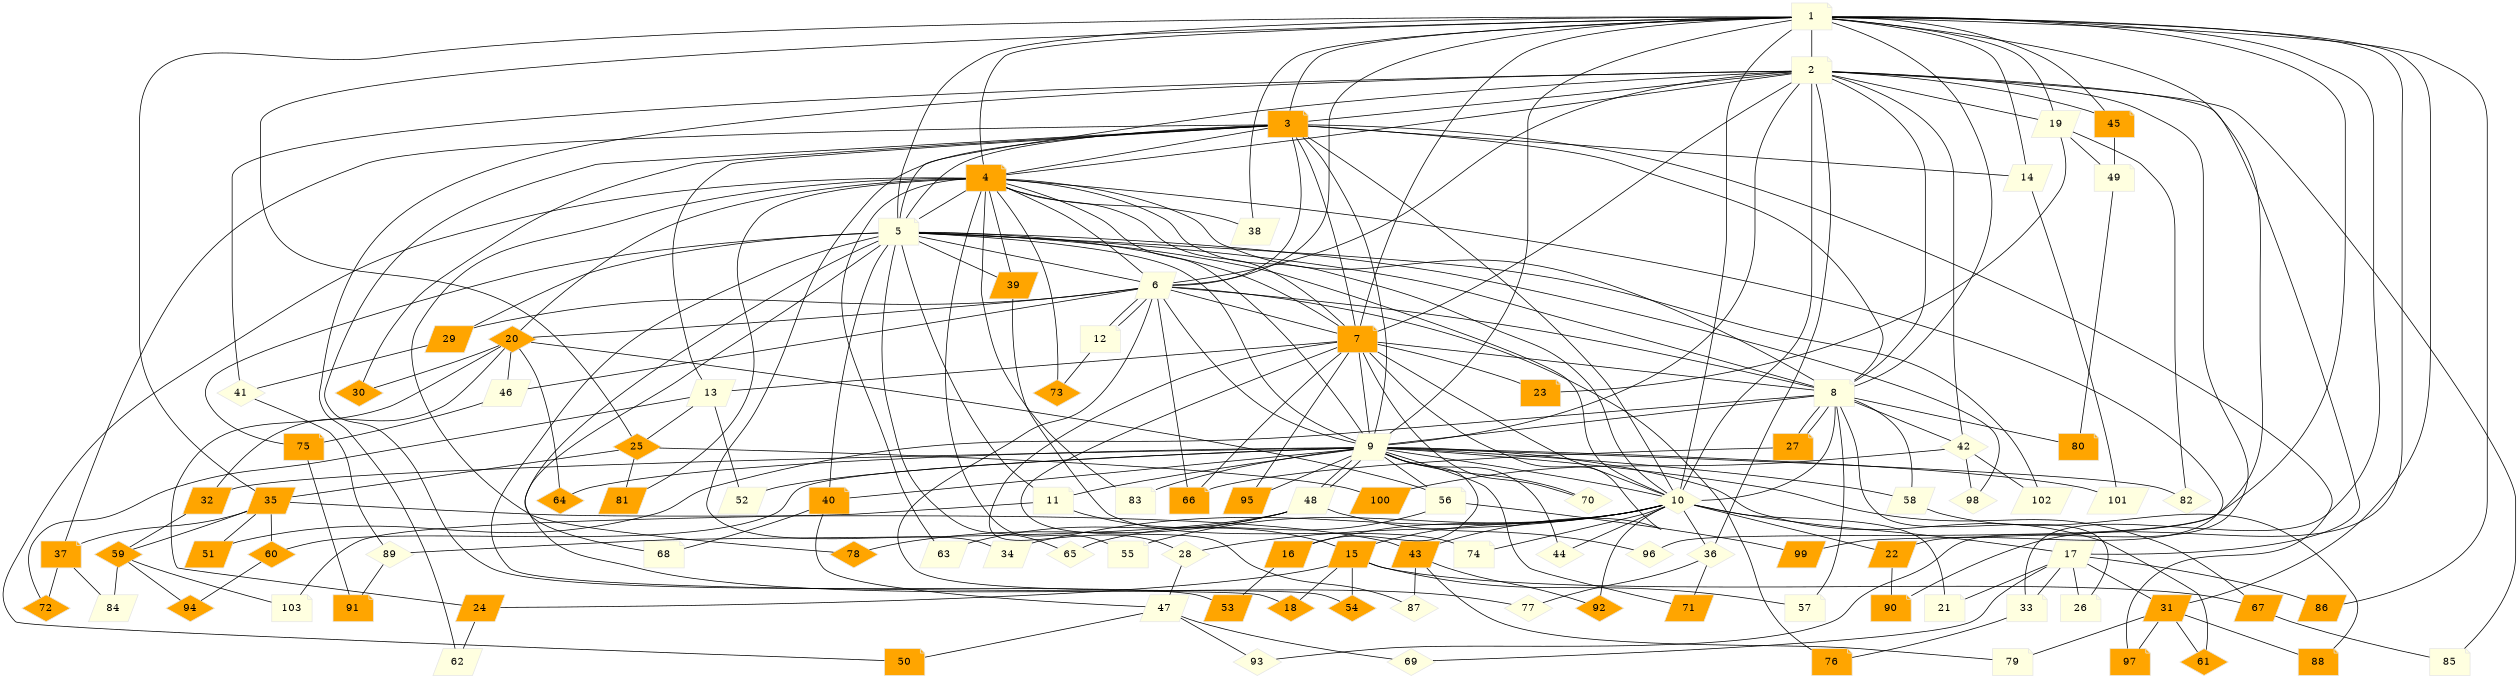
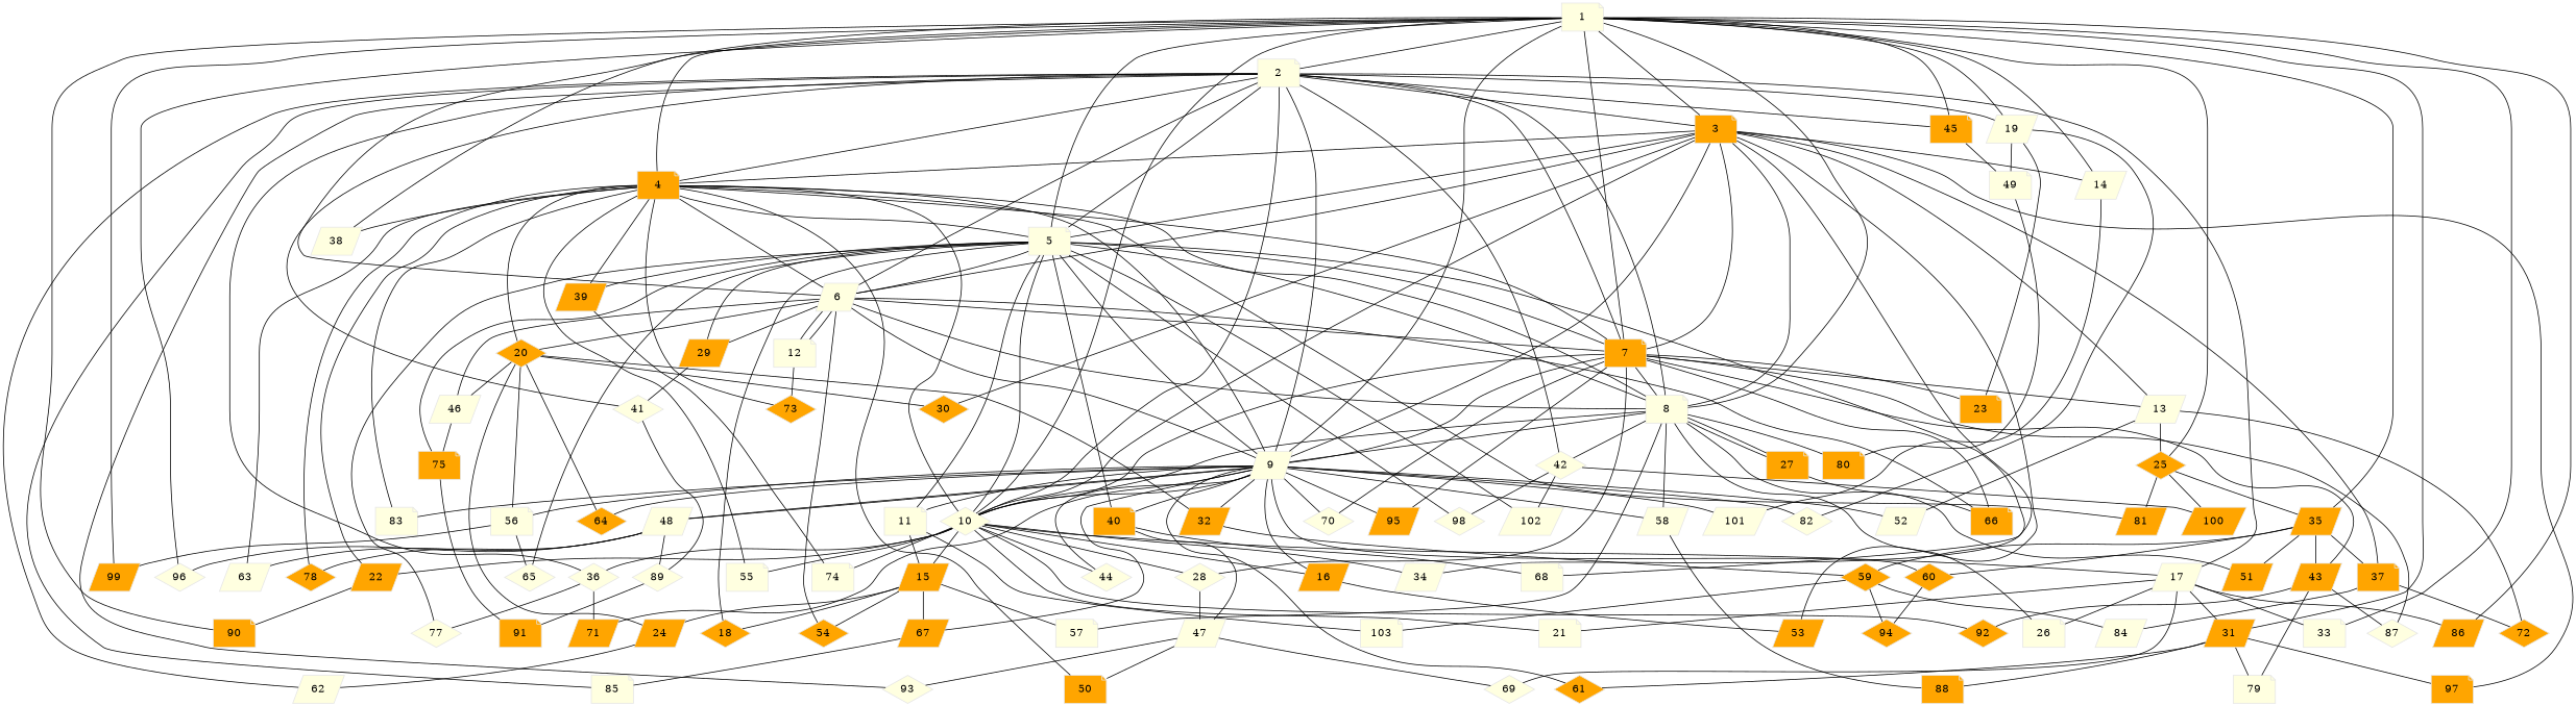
  graph {
    node [color=gray90 fillcolor=lightyellow shape=parallelogram style=filled]
    1 [shape=note]
    2 [shape=note]
    3 [fillcolor=orange shape=note]
    4 [fillcolor=orange shape=note]
    5 [shape=note]
    6
    7 [fillcolor=orange shape=note]
    8 [shape=note]
    9
    10 [shape=diamond]
    14
    19
    25 [fillcolor=orange shape=diamond]
    31 [fillcolor=orange]
    33 [shape=note]
    35 [fillcolor=orange]
    38
    45 [fillcolor=orange shape=note]
    86 [fillcolor=orange]
    90 [fillcolor=orange shape=note]
    96 [shape=diamond]
    99 [fillcolor=orange]
    17
    36 [shape=diamond]
    41 [shape=diamond]
    42 [shape=diamond]
    62
    85 [shape=note]
    93 [shape=diamond]
    13
    30 [fillcolor=orange shape=diamond]
    34
    37 [fillcolor=orange shape=note]
    53 [fillcolor=orange]
    97 [fillcolor=orange shape=note]
    20 [fillcolor=orange shape=diamond]
    22 [fillcolor=orange]
    39 [fillcolor=orange]
    50 [fillcolor=orange shape=note]
    55 [shape=note]
    63
    73 [fillcolor=orange shape=diamond]
    78 [fillcolor=orange shape=diamond]
    81 [fillcolor=orange]
    83 [shape=note]
    11 [shape=note]
    18 [fillcolor=orange shape=diamond]
    29 [fillcolor=orange]
    40 [fillcolor=orange shape=note]
    65 [shape=diamond]
    68 [shape=note]
    75 [fillcolor=orange shape=note]
    77 [shape=diamond]
    98 [shape=diamond]
    102
    12 [shape=note]
    46
    54 [fillcolor=orange shape=diamond]
-   76 [fillcolor=orange shape=note]
    66 [fillcolor=orange shape=note]
    23 [fillcolor=orange shape=note]
    28 [shape=diamond]
    43 [fillcolor=orange]
    70 [shape=diamond]
    87 [shape=diamond]
    95 [fillcolor=orange]
    26 [shape=note]
    27 [fillcolor=orange shape=note]
    51 [fillcolor=orange]
    57 [shape=note]
    58
    80 [fillcolor=orange shape=note]
    16 [fillcolor=orange]
    32 [fillcolor=orange]
    44 [shape=diamond]
    48
    52
    56 [shape=note]
    60 [fillcolor=orange shape=diamond]
    61 [fillcolor=orange shape=diamond]
    64 [fillcolor=orange shape=diamond]
    67 [fillcolor=orange]
    71 [fillcolor=orange]
    82 [shape=diamond]
    101
    15 [fillcolor=orange]
    21 [shape=note]
    74 [shape=note]
    92 [fillcolor=orange shape=diamond]
    49 [shape=note]
    100 [fillcolor=orange]
    79 [shape=note]
    88 [fillcolor=orange shape=note]
    59 [fillcolor=orange shape=diamond]
    69 [shape=diamond]
    89 [shape=diamond]
    72 [fillcolor=orange shape=diamond]
    84
    24 [fillcolor=orange]
    103 [shape=note]
    47
    91 [fillcolor=orange shape=note]
    94 [fillcolor=orange shape=diamond]
    1 -- 2
    1 -- 3
    1 -- 4
    1 -- 5
    1 -- 6
    1 -- 7
    1 -- 8
    1 -- 9
    1 -- 10
    1 -- 14
    1 -- 19
    1 -- 25
    1 -- 31
    1 -- 33
    1 -- 35
    1 -- 38
    1 -- 45
    1 -- 86
    1 -- 90
    1 -- 96
    1 -- 99
    2 -- 3
    2 -- 4
    2 -- 5
    2 -- 6
    2 -- 7
    2 -- 8
    2 -- 9
    2 -- 10
    2 -- 19
    2 -- 45
    2 -- 17
    2 -- 36
    2 -- 41
    2 -- 42
    2 -- 62
    2 -- 85
    2 -- 93
    3 -- 4
    3 -- 5
    3 -- 6
    3 -- 7
    3 -- 8
    3 -- 9
    3 -- 10
    3 -- 14
    3 -- 13
    3 -- 30
    3 -- 34
    3 -- 37
    3 -- 53
    3 -- 97
    4 -- 5
    4 -- 6
    4 -- 7
    4 -- 8
    4 -- 9
    4 -- 10
    4 -- 38
    4 -- 20
    4 -- 22
    4 -- 39
    4 -- 50
    4 -- 55
    4 -- 63
    4 -- 73
    4 -- 78
    4 -- 81
    4 -- 83
    5 -- 6
    5 -- 7
    5 -- 8
    5 -- 9
    5 -- 10
    5 -- 39
    5 -- 11
    5 -- 18
    5 -- 29
    5 -- 40
    5 -- 65
    5 -- 68
    5 -- 75
    5 -- 77
    5 -- 98
    5 -- 102
    6 -- 7
    6 -- 8
    6 -- 9
    6 -- 20
    6 -- 29
    6 -- 12
    6 -- 12
    6 -- 46
    6 -- 54
-   6 -- 76
    6 -- 66
    7 -- 8
    7 -- 9
    7 -- 10
    7 -- 13
    7 -- 66
    7 -- 23
    7 -- 28
    7 -- 43
    7 -- 70
    7 -- 87
    7 -- 95
    8 -- 9
    8 -- 10
    8 -- 42
    8 -- 26
    8 -- 27
    8 -- 27
    8 -- 51
    8 -- 57
    8 -- 58
    8 -- 80
    9 -- 10
    9 -- 83
    9 -- 11
    9 -- 40
    9 -- 70
    9 -- 95
    9 -- 58
    9 -- 16
    9 -- 32
    9 -- 44
    9 -- 48
    9 -- 48
    9 -- 52
    9 -- 56
    9 -- 60
    9 -- 61
    9 -- 64
    9 -- 67
    9 -- 71
    9 -- 82
    9 -- 101
    10 -- 17
    10 -- 36
    10 -- 34
    10 -- 22
    10 -- 55
    10 -- 28
    10 -- 16
    10 -- 44
    10 -- 15
    10 -- 21
    10 -- 74
    10 -- 92
    14 -- 101
    19 -- 23
    19 -- 82
    19 -- 49
    25 -- 35
    25 -- 81
    25 -- 100
    31 -- 97
    31 -- 61
    31 -- 79
    31 -- 88
-   33 -- 76
    35 -- 37
    35 -- 43
    35 -- 51
    35 -- 60
    35 -- 59
    45 -- 49
    17 -- 31
    17 -- 33
    17 -- 86
    17 -- 26
    17 -- 21
    17 -- 69
    36 -- 77
    36 -- 71
    41 -- 89
    42 -- 98
    42 -- 102
    42 -- 100
    13 -- 25
    13 -- 52
    13 -- 72
    37 -- 72
    37 -- 84
    20 -- 30
    20 -- 46
    20 -- 32
    20 -- 56
    20 -- 64
    20 -- 24
    22 -- 90
    39 -- 74
    11 -- 15
    11 -- 103
    29 -- 41
    40 -- 68
    40 -- 47
    75 -- 91
    12 -- 73
    46 -- 75
    28 -- 47
    43 -- 87
    43 -- 92
    43 -- 79
    27 -- 66
    58 -- 88
    16 -- 53
    32 -- 59
    48 -- 96
    48 -- 63
    48 -- 78
    48 -- 89
    56 -- 99
    56 -- 65
    60 -- 94
    67 -- 85
    15 -- 18
    15 -- 54
    15 -- 57
    15 -- 67
    15 -- 24
    49 -- 80
    59 -- 84
    59 -- 103
    59 -- 94
    89 -- 91
    24 -- 62
    47 -- 93
    47 -- 50
    47 -- 69
  }
